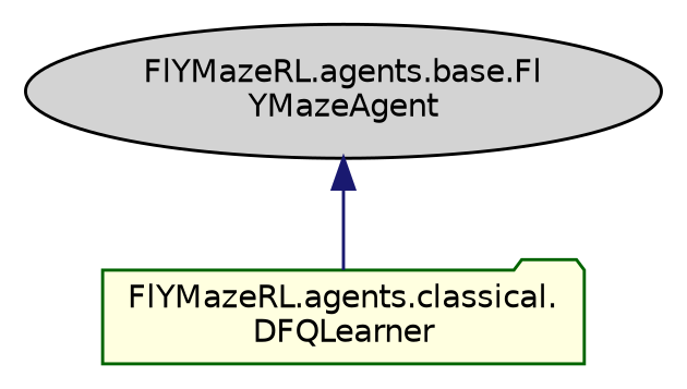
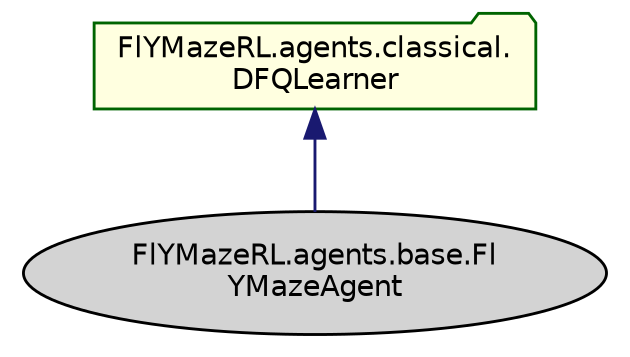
  digraph {
    node [fontname=Helvetica fontsize=10 style=filled]
    n1 [color=darkgreen fillcolor=lightyellow fontcolor=black height=0.2 label="FlYMazeRL.agents.classical.\lDFQLearner" shape=folder width=0.4]
    n2 [color=black fillcolor=lightgrey height=0.2 label="FlYMazeRL.agents.base.Fl\lYMazeAgent" shape=ellipse width=0.4]
-   n2 -> n1 [color=midnightblue dir=back fontname=Helvetica fontsize=10 labelfontname=Helvetica labelfontsize=10 style=solid]
+   n1 -> n2 [color=midnightblue dir=back fontname=Helvetica fontsize=10 labelfontname=Helvetica labelfontsize=10 style=solid]
  }
